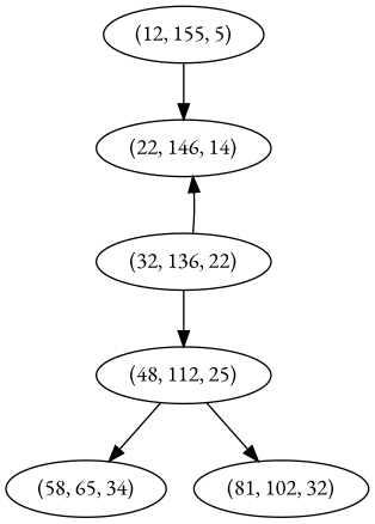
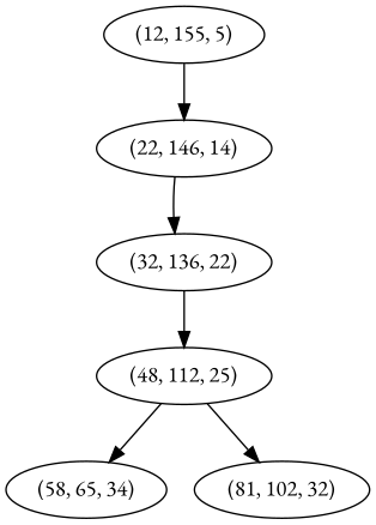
  digraph {
    fontname="EB Garamond"
    node [fontname="EB Garamond"]
    edge [fontname="EB Garamond"]
    "(12, 155, 5)"
    "(22, 146, 14)"
    "(32, 136, 22)"
    "(48, 112, 25)"
    "(58, 65, 34)"
    "(81, 102, 32)"
    "(12, 155, 5)" -> "(22, 146, 14)"
-   "(32, 136, 22)" -> "(22, 146, 14)"
+   "(22, 146, 14)" -> "(32, 136, 22)"
    "(32, 136, 22)" -> "(48, 112, 25)"
    "(48, 112, 25)" -> "(58, 65, 34)"
    "(48, 112, 25)" -> "(81, 102, 32)"
  }
